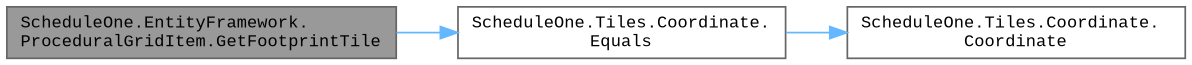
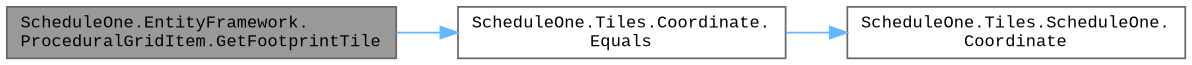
  digraph {
    rankdir=LR
    fontname="Liberation Mono"
    node [color=grey40 fillcolor=white fontname="Liberation Mono" fontsize=10 shape=box style=filled]
    edge [color=steelblue1 fontname="Liberation Mono" fontsize=10 labelfontname=Helvetica labelfontsize=10 style=solid]
    n1 [color=gray40 fillcolor=grey60 fontcolor=black height=0.2 label="ScheduleOne.EntityFramework.\lProceduralGridItem.GetFootprintTile" width=0.4]
    n2 [height=0.2 label="ScheduleOne.Tiles.Coordinate.\lEquals" width=0.4]
-   n3 [height=0.2 label="ScheduleOne.Tiles.Coordinate.\lCoordinate" width=0.4]
+   n3 [height=0.2 label="ScheduleOne.Tiles.ScheduleOne.\lCoordinate" width=0.4]
    n1 -> n2
    n2 -> n3
  }
